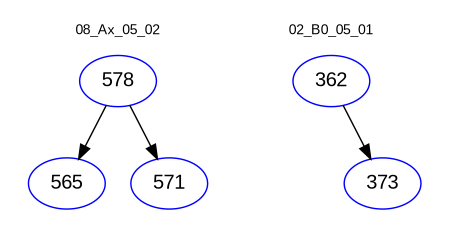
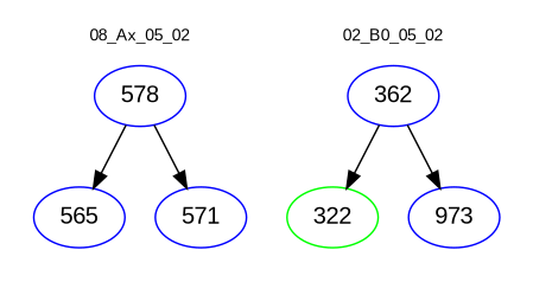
  digraph {
    fontname="Liberation Sans"
    node [color=blue fontname="Liberation Sans"]
    edge [color=black fontname="Liberation Sans"]
    n1 [label=578]
    n2 [label=565]
    n3 [label=571]
    n4 [label=362]
-   n6 [label=373]
+   n5 [color=green label=322]
+   n6 [label=973]
    subgraph cluster_1 {
      color=white
      fontsize=10
      label="08_Ax_05_02"
      n1
      n2
      n3
    }
    subgraph cluster_2 {
      color=white
      fontsize=10
-     label="02_B0_05_01"
+     label="02_B0_05_02"
      n4
+     n5
      n6
    }
    n1 -> n2
    n1 -> n3
+   n4 -> n5
    n4 -> n6
  }
